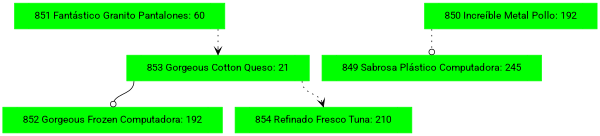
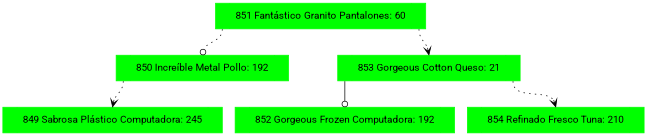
  digraph {
    fontname=Roboto
    node [color=green fontname=Roboto shape=record style=filled]
    edge [arrowhead=vee fontname=Roboto headport=f1 style=dotted tailport=f0]
    n1 [label="<f0>|<f1>851  Fantástico Granito Pantalones: 60|<f2>"]
    n2 [label="<f0>|<f1>850 Increíble Metal Pollo: 192|<f2>"]
    n3 [label="<f0>|<f1>853 Gorgeous Cotton Queso: 21|<f2>"]
    n4 [label="<f0>|<f1>849 Sabrosa Plástico Computadora: 245|<f2>"]
    n5 [label="<f0>|<f1>852 Gorgeous Frozen Computadora: 192|<f2>"]
    n6 [label="<f0>|<f1>854 Refinado Fresco Tuna: 210|<f2>"]
+   n1 -> n2 [arrowhead=odot]
    n1 -> n3 [tailport=f2]
-   n2 -> n4 [arrowhead=odot]
+   n2 -> n4
    n3 -> n5 [arrowhead=odot style=solid]
    n3 -> n6 [tailport=f2]
  }
